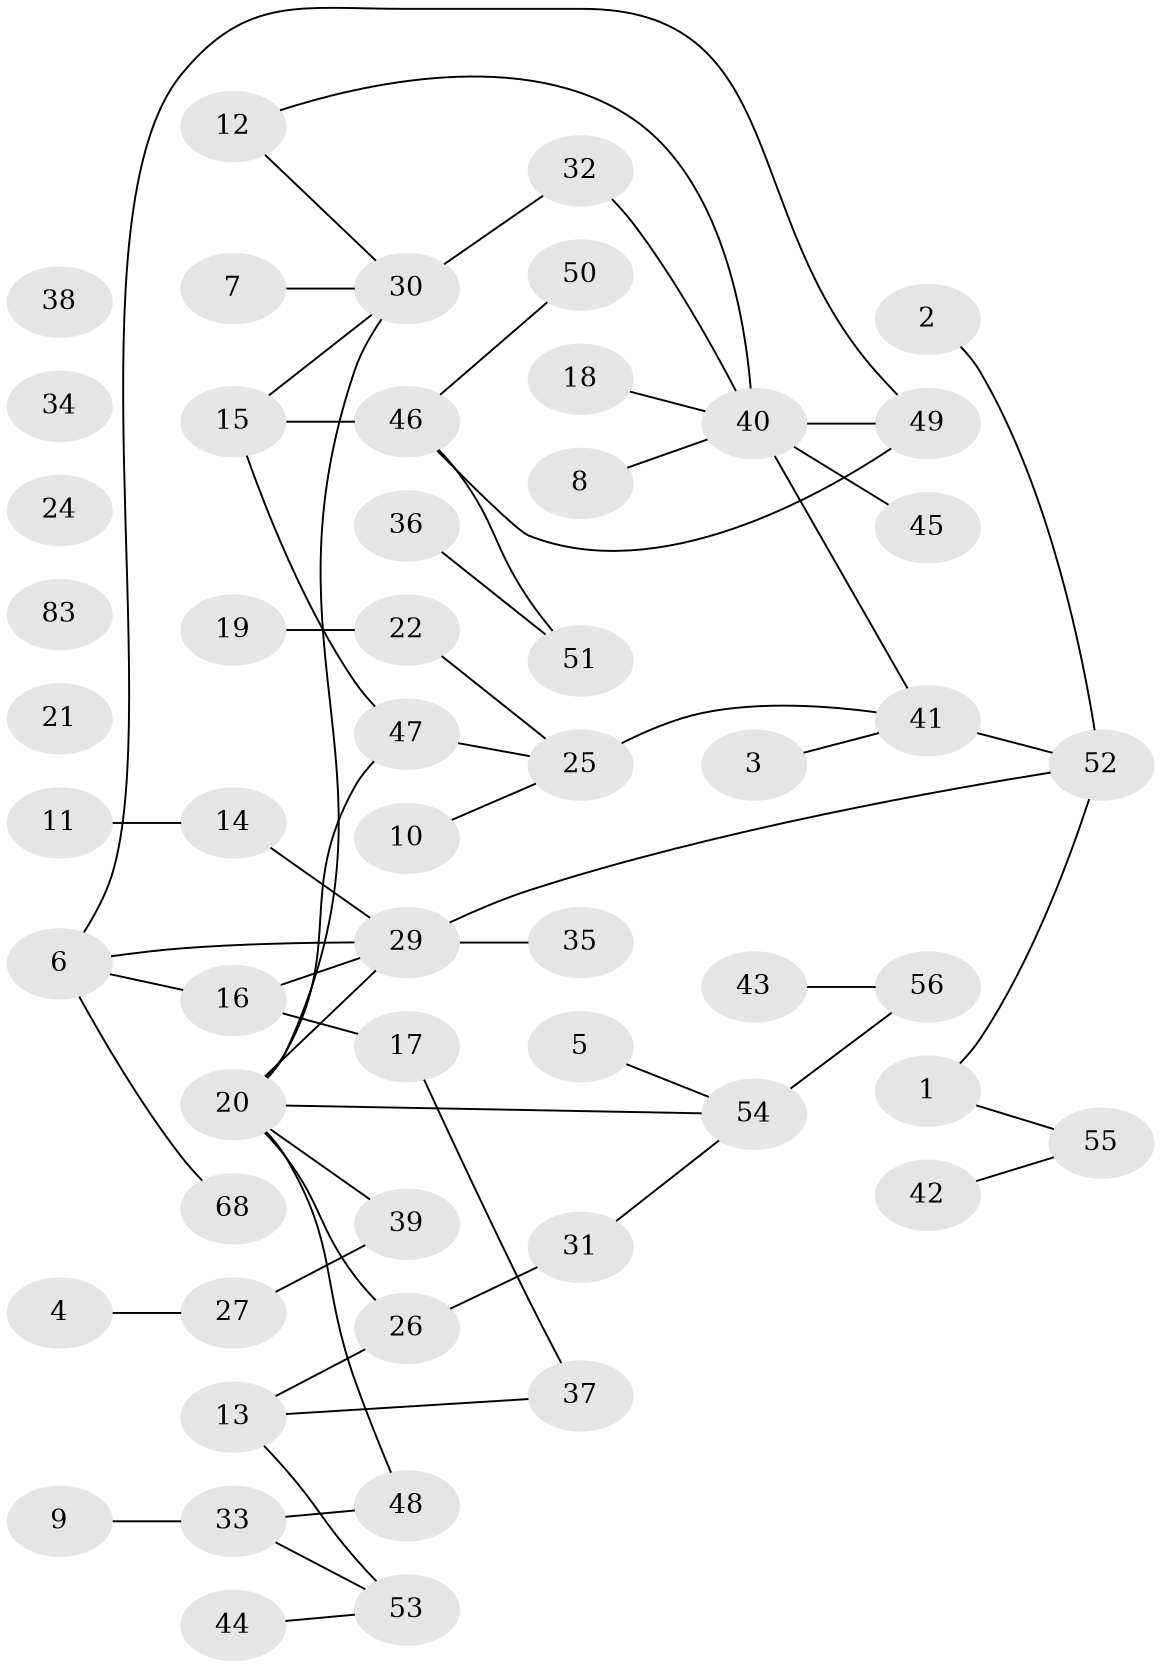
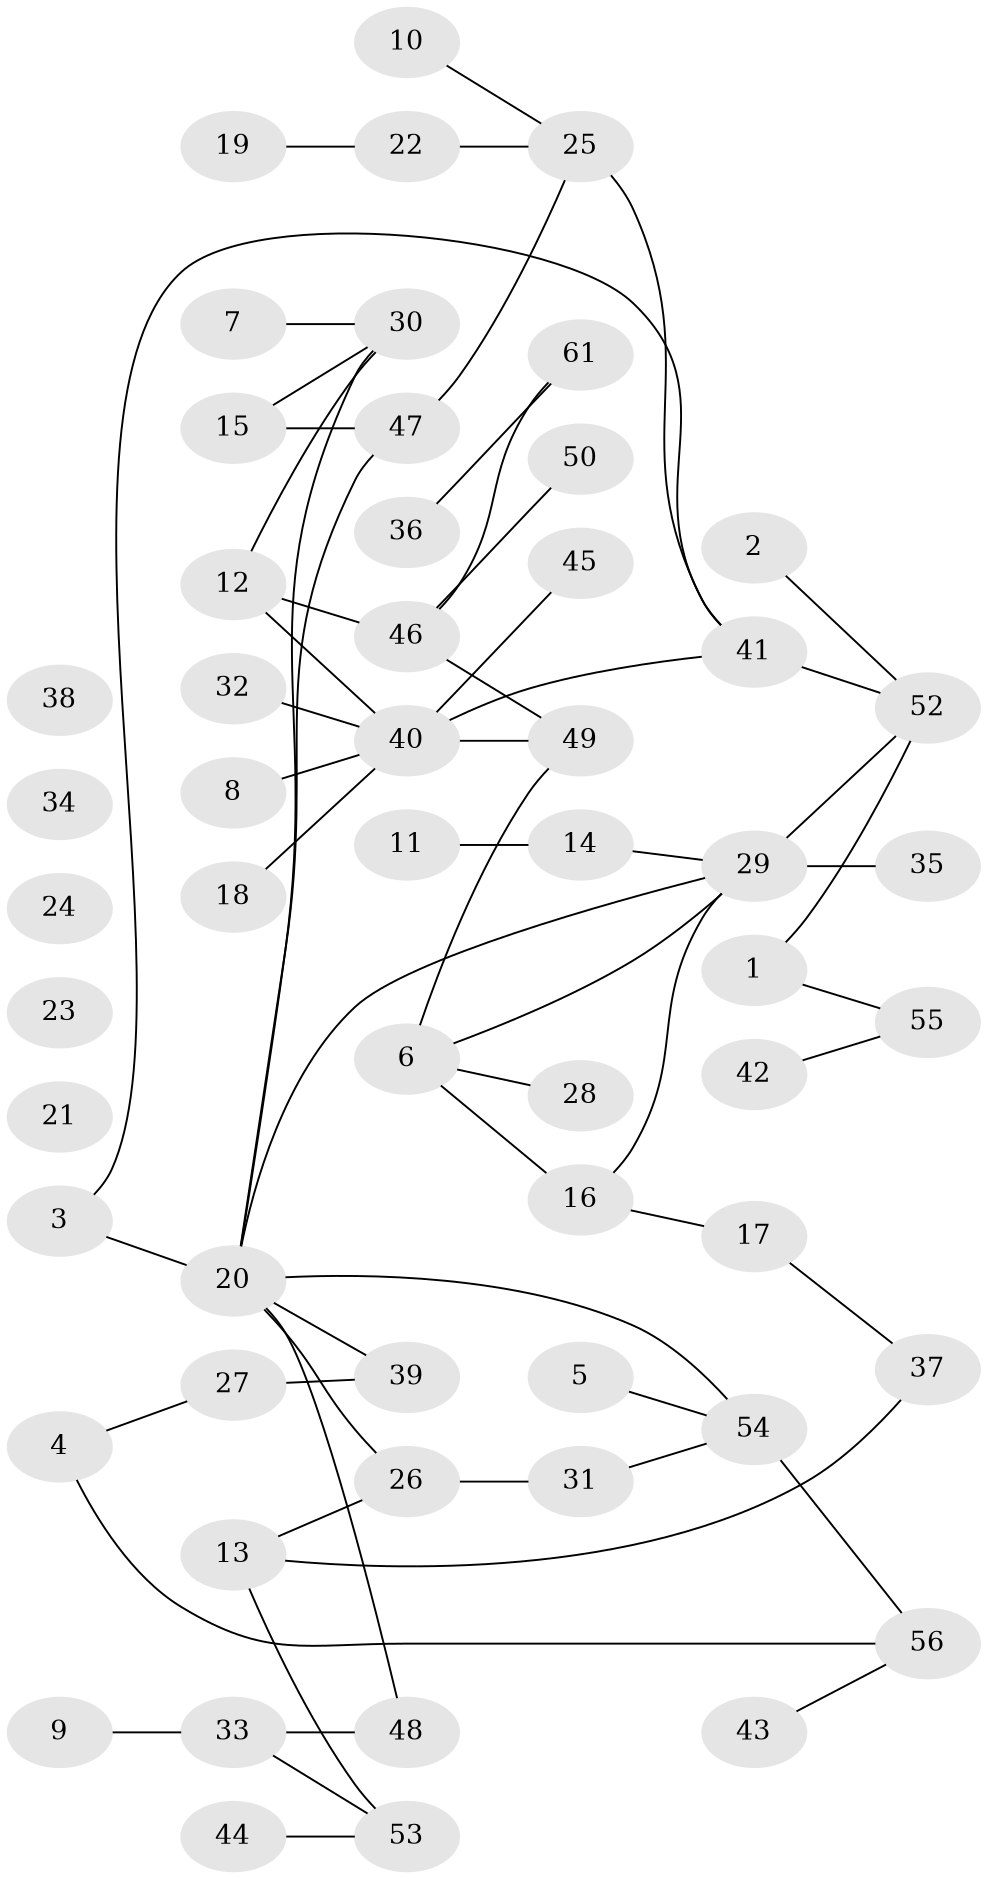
  graph {
    rankdir=LR
    node [color=gray90 style=filled]
    1
    52
    55
    2
    3
    20
    41
    29
    54
    30
    26
    47
    39
    48
    4
    27
    56
    5
    35
    6
    16
-   28 [label=68]
+   28
    49
    17
    7
    32
    8
    40
    45
    9
    33
    53
    10
    25
    11
    14
    12
    13
    37
    31
    15
    46
-   51
+   51 [label=61]
    50
    18
    19
    22
    36
    21
-   23 [label=83]
+   23
    24
    34
    38
    42
    43
    44
    1 -- 52
    1 -- 55
    2 -- 52
+   3 -- 20
    3 -- 41
    20 -- 29
    20 -- 54
    20 -- 30
    20 -- 26
    20 -- 47
    20 -- 39
    20 -- 48
    41 -- 52
    29 -- 52
    29 -- 35
    54 -- 56
-   30 -- 32
    26 -- 31
    47 -- 25
    4 -- 27
+   4 -- 56
    27 -- 39
    5 -- 54
    6 -- 29
    6 -- 16
    6 -- 28
    6 -- 49
    16 -- 29
    16 -- 17
    17 -- 37
    7 -- 30
    32 -- 40
    8 -- 40
    40 -- 41
    40 -- 49
    40 -- 45
    9 -- 33
    33 -- 48
    33 -- 53
    10 -- 25
    25 -- 41
    11 -- 14
    14 -- 29
    12 -- 30
    12 -- 40
    13 -- 26
    13 -- 53
    13 -- 37
    31 -- 54
    15 -- 30
    15 -- 47
-   15 -- 46
+   12 -- 46
    46 -- 49
    46 -- 51
    46 -- 50
    18 -- 40
    19 -- 22
    22 -- 25
    36 -- 51
    42 -- 55
    43 -- 56
    44 -- 53
  }
